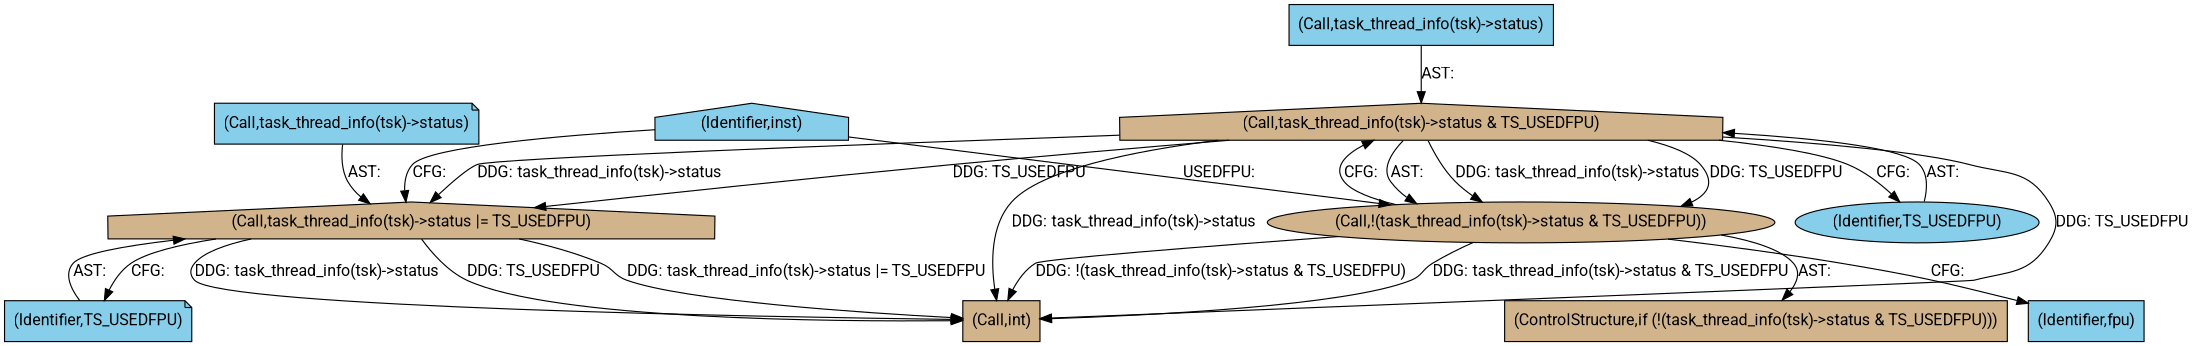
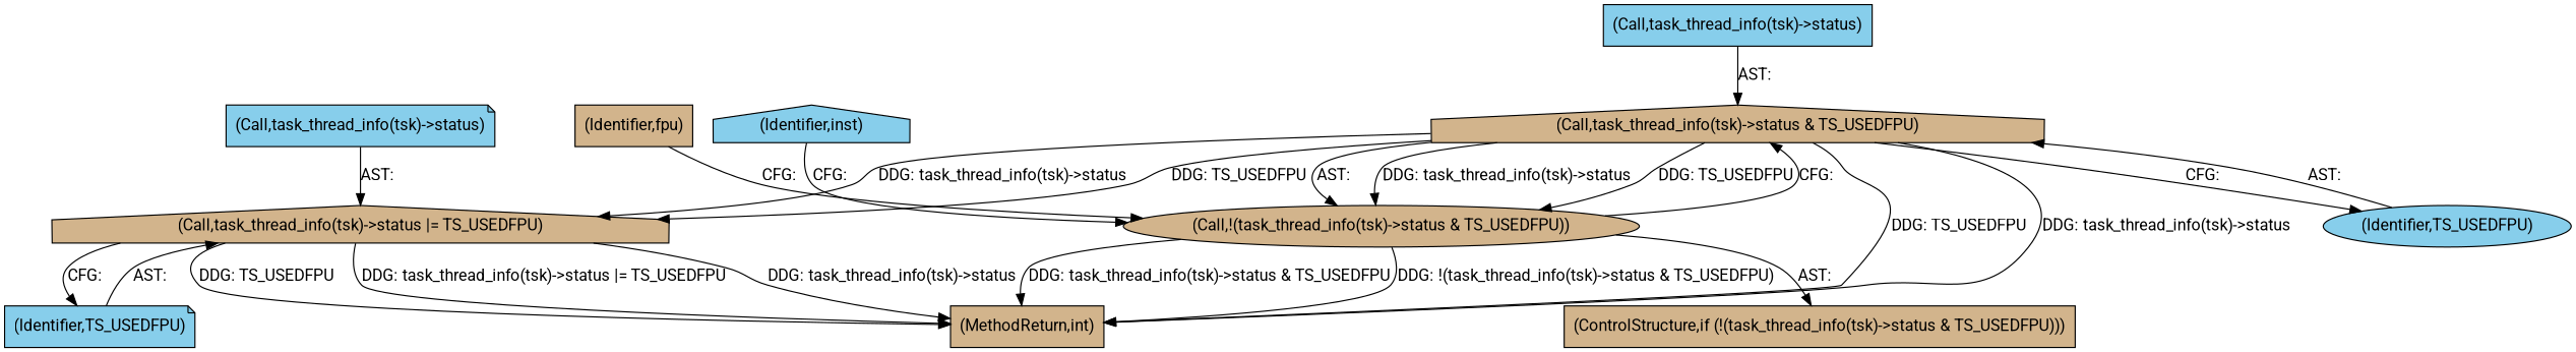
  digraph {
    fontname=Roboto
    node [fillcolor=tan fontname=Roboto shape=box style=filled]
    edge [fontname=Roboto]
    n1 [label="(Call,task_thread_info(tsk)->status & TS_USEDFPU)" shape=house]
    n2 [label="(Call,!(task_thread_info(tsk)->status & TS_USEDFPU))" shape=ellipse]
    n3 [label="(Call,task_thread_info(tsk)->status |= TS_USEDFPU)" shape=house]
-   n4 [label="(Call,int)"]
+   n4 [label="(MethodReturn,int)"]
    n5 [fillcolor=skyblue label="(Identifier,TS_USEDFPU)" shape=ellipse]
    n6 [label="(ControlStructure,if (!(task_thread_info(tsk)->status & TS_USEDFPU)))"]
    n7 [fillcolor=skyblue label="(Identifier,TS_USEDFPU)" shape=note]
    n8 [fillcolor=skyblue label="(Call,task_thread_info(tsk)->status)"]
-   n9 [fillcolor=skyblue label="(Identifier,fpu)"]
+   n9 [label="(Identifier,fpu)"]
    n10 [fillcolor=skyblue label="(Identifier,inst)" shape=house]
    n11 [fillcolor=skyblue label="(Call,task_thread_info(tsk)->status)" shape=note]
    n1 -> n2 [label="AST: "]
    n1 -> n2 [label="DDG: task_thread_info(tsk)->status"]
    n1 -> n2 [label="DDG: TS_USEDFPU"]
    n1 -> n3 [label="DDG: task_thread_info(tsk)->status"]
    n1 -> n3 [label="DDG: TS_USEDFPU"]
    n1 -> n4 [label="DDG: TS_USEDFPU"]
    n1 -> n4 [label="DDG: task_thread_info(tsk)->status"]
    n1 -> n5 [label="CFG: "]
    n2 -> n1 [label="CFG: "]
    n2 -> n4 [label="DDG: task_thread_info(tsk)->status & TS_USEDFPU"]
    n2 -> n4 [label="DDG: !(task_thread_info(tsk)->status & TS_USEDFPU)"]
    n2 -> n6 [label="AST: "]
    n3 -> n4 [label="DDG: TS_USEDFPU"]
    n3 -> n4 [label="DDG: task_thread_info(tsk)->status |= TS_USEDFPU"]
    n3 -> n4 [label="DDG: task_thread_info(tsk)->status"]
    n3 -> n7 [label="CFG: "]
    n5 -> n1 [label="AST: "]
    n7 -> n3 [label="AST: "]
    n8 -> n1 [label="AST: "]
-   n2 -> n9 [label="CFG: "]
-   n10 -> n2 [label="USEDFPU: "]
-   n10 -> n3 [label="CFG: "]
+   n9 -> n2 [label="CFG: "]
+   n10 -> n2 [label="CFG: "]
    n11 -> n3 [label="AST: "]
  }
